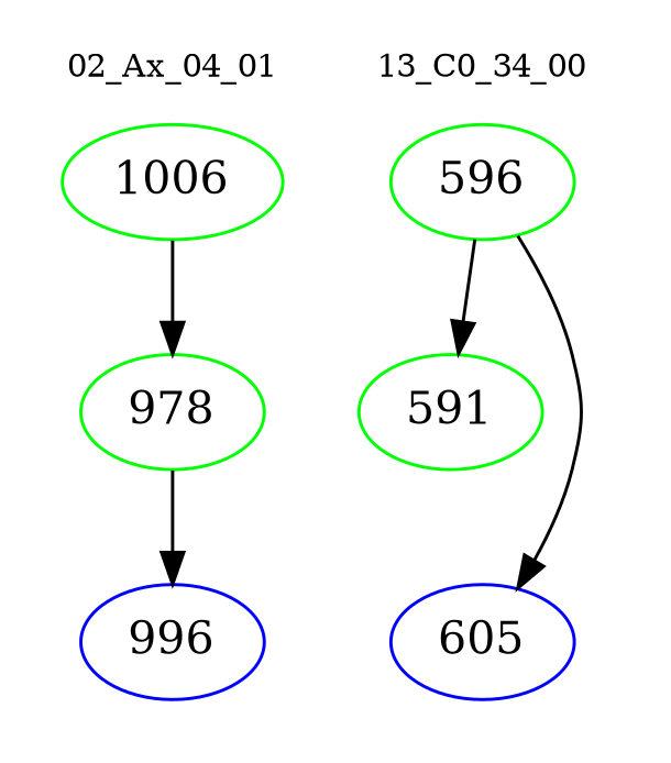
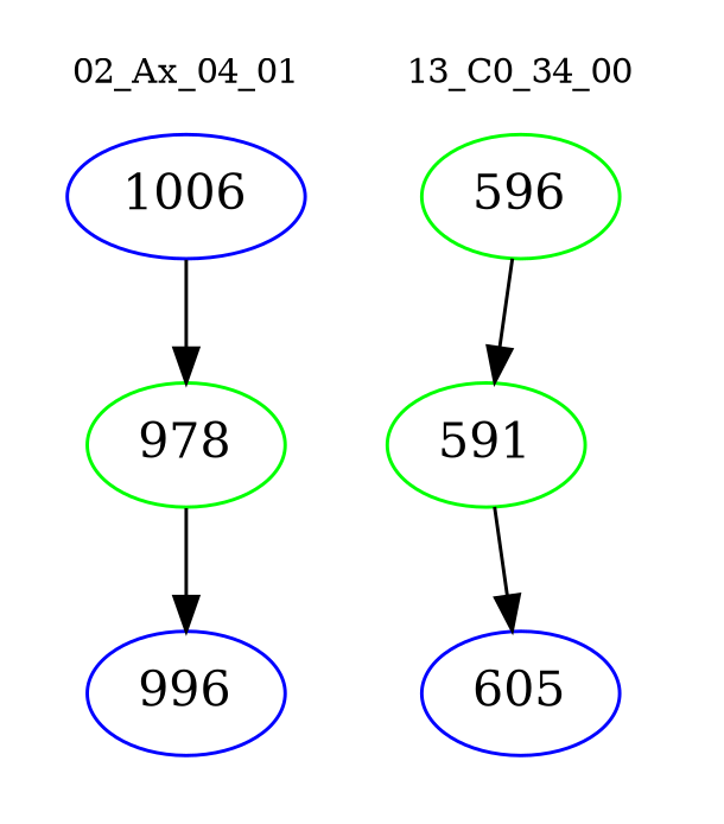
  digraph {
    node [color=green]
    edge [color=black]
-   n1 [label=1006]
+   n1 [color=blue label=1006]
    n2 [label=978]
    n3 [color=blue label=996]
    n4 [label=596]
    n5 [label=591]
    n6 [color=blue label=605]
    subgraph cluster_1 {
      color=white
      fontsize=10
      label="02_Ax_04_01"
      n1
      n2
      n3
    }
    subgraph cluster_2 {
      color=white
      fontsize=10
      label="13_C0_34_00"
      n4
      n5
      n6
    }
    n1 -> n2
    n2 -> n3
    n4 -> n5
-   n4 -> n6
+   n5 -> n6
  }
